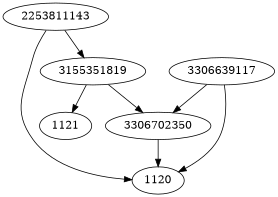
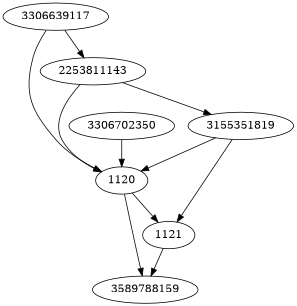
  strict digraph {
    1120
    1121
+   3589788159
    3306702350
    2253811143
    3155351819
    n7 [label=3306639117]
+   1120 -> 1121
+   1120 -> 3589788159
+   1121 -> 3589788159
    3306702350 -> 1120
    2253811143 -> 1120
    2253811143 -> 3155351819
-   3155351819 -> 3306702350
+   3155351819 -> 1120
    3155351819 -> 1121
    n7 -> 1120
-   n7 -> 3306702350
+   n7 -> 2253811143
  }
